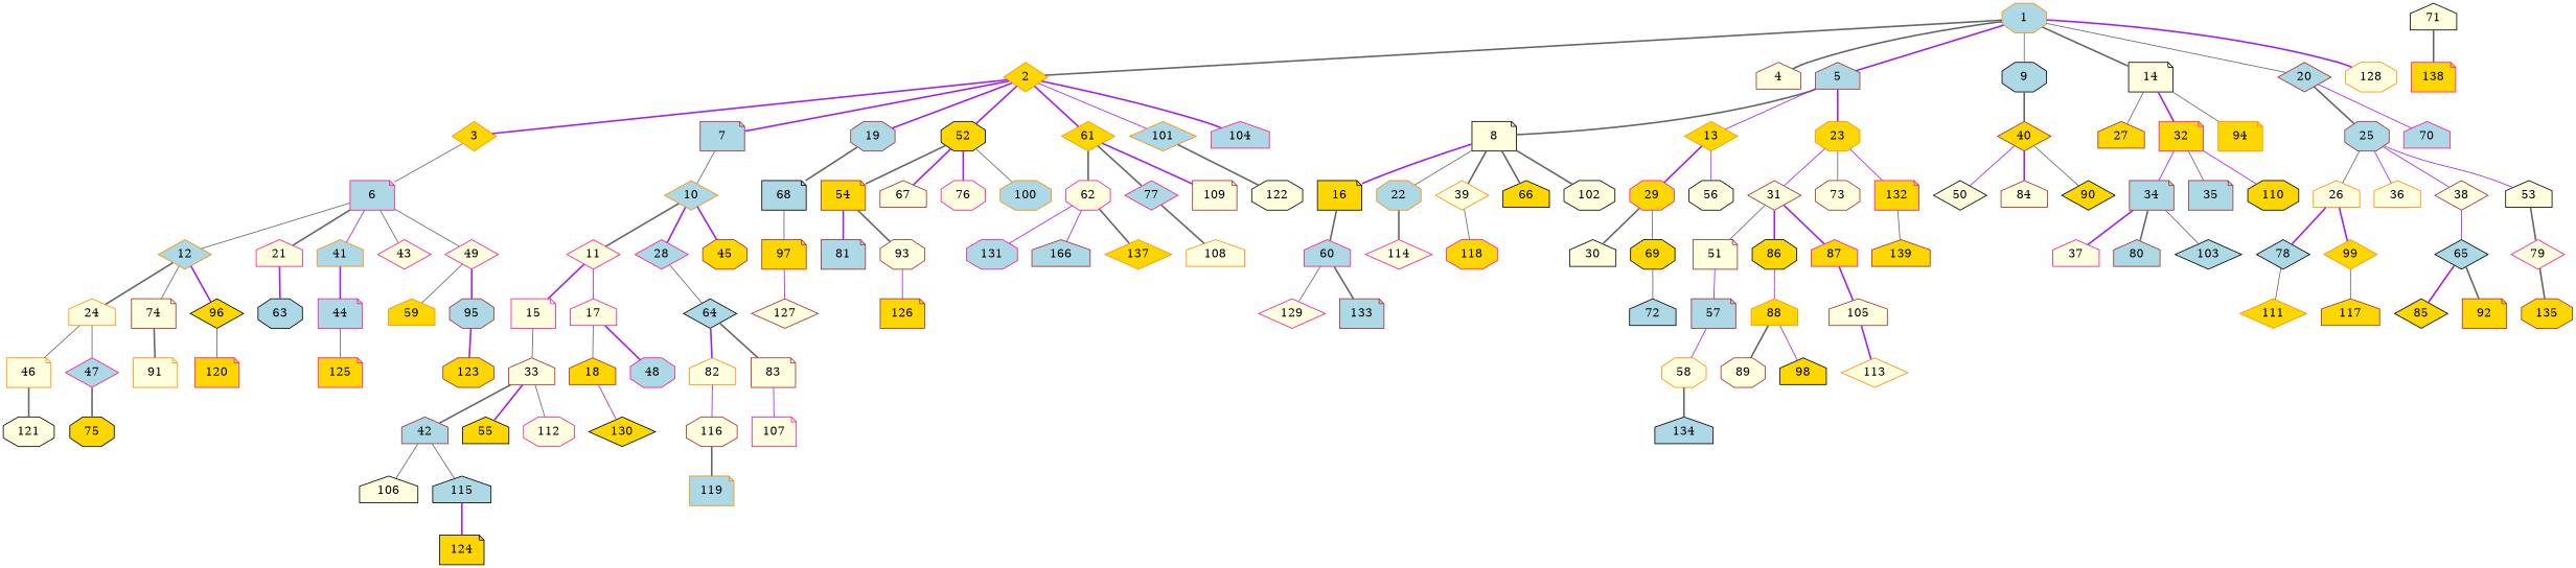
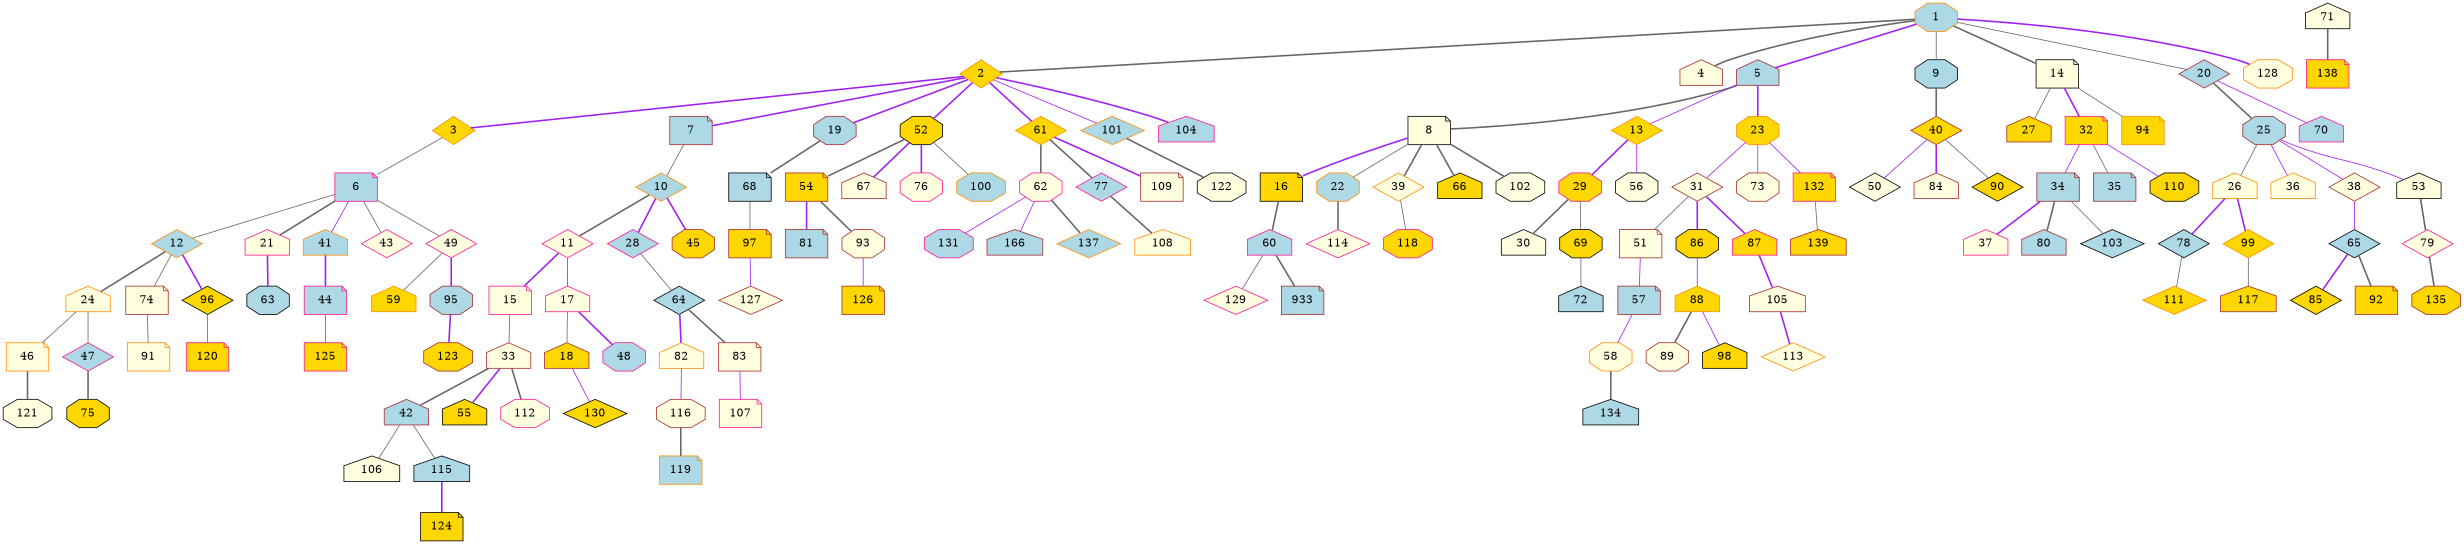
  graph {
    node [color=brown fillcolor=lightyellow shape=house style=filled]
    edge [color=gray40 style=bold]
    1 [color=darkorange fillcolor=lightblue shape=octagon]
    2 [color=darkorange fillcolor=gold shape=diamond]
    4
    5 [fillcolor=lightblue]
    9 [color=black fillcolor=lightblue shape=octagon]
    14 [color=black shape=note]
    20 [fillcolor=lightblue shape=diamond]
    128 [color=darkorange shape=octagon]
    3 [color=darkorange fillcolor=gold shape=diamond]
    7 [fillcolor=lightblue shape=note]
    19 [fillcolor=lightblue shape=octagon]
    52 [color=black fillcolor=gold shape=octagon]
    61 [color=darkorange fillcolor=gold shape=diamond]
    101 [color=darkorange fillcolor=lightblue shape=diamond]
    104 [color=deeppink fillcolor=lightblue]
    8 [color=black shape=note]
    13 [color=darkorange fillcolor=gold shape=diamond]
    23 [color=darkorange fillcolor=gold shape=octagon]
    40 [fillcolor=gold shape=diamond]
    27 [fillcolor=gold]
    32 [color=deeppink fillcolor=gold shape=note]
    94 [color=darkorange fillcolor=gold shape=note]
    25 [fillcolor=lightblue shape=octagon]
    70 [color=deeppink fillcolor=lightblue]
    6 [color=deeppink fillcolor=lightblue shape=note]
    10 [color=darkorange fillcolor=lightblue shape=diamond]
    68 [color=black fillcolor=lightblue shape=note]
    54 [fillcolor=gold shape=note]
    67
    76 [color=deeppink shape=octagon]
    100 [color=darkorange fillcolor=lightblue shape=octagon]
    62 [color=deeppink shape=octagon]
    77 [color=deeppink fillcolor=lightblue shape=diamond]
    109 [shape=note]
    122 [color=black shape=octagon]
    12 [color=darkorange fillcolor=lightblue shape=diamond]
    21 [color=deeppink]
    41 [color=darkorange fillcolor=lightblue]
    43 [color=deeppink shape=diamond]
    49 [color=deeppink shape=diamond]
    16 [color=black fillcolor=gold shape=note]
    22 [color=darkorange fillcolor=lightblue shape=octagon]
    39 [color=darkorange shape=diamond]
    66 [color=black fillcolor=gold]
    102 [color=black shape=octagon]
    29 [color=deeppink fillcolor=gold shape=octagon]
    56 [color=black shape=octagon]
    31 [shape=diamond]
    73 [shape=octagon]
    132 [color=deeppink fillcolor=gold shape=note]
    24 [color=darkorange]
    74 [shape=note]
    96 [color=black fillcolor=gold shape=diamond]
    63 [color=black fillcolor=lightblue shape=octagon]
    44 [color=deeppink fillcolor=lightblue shape=note]
    59 [color=darkorange fillcolor=gold]
    95 [fillcolor=lightblue shape=octagon]
    11 [color=deeppink shape=diamond]
    28 [color=deeppink fillcolor=lightblue shape=diamond]
    45 [fillcolor=gold shape=octagon]
    60 [color=deeppink fillcolor=lightblue]
    114 [color=deeppink shape=diamond]
    118 [color=deeppink fillcolor=gold shape=octagon]
    50 [color=black shape=diamond]
    84
    90 [color=black fillcolor=gold shape=diamond]
    15 [color=deeppink shape=note]
    17 [color=deeppink]
    64 [color=black fillcolor=lightblue shape=diamond]
    33
    18 [fillcolor=gold]
    48 [color=deeppink fillcolor=lightblue shape=octagon]
    46 [color=darkorange shape=note]
    47 [color=deeppink fillcolor=lightblue shape=diamond]
    91 [color=darkorange shape=note]
    120 [color=deeppink fillcolor=gold shape=note]
    30 [color=black]
    69 [color=black fillcolor=gold shape=octagon]
    34 [fillcolor=lightblue shape=note]
    35 [fillcolor=lightblue shape=note]
    110 [color=black fillcolor=gold shape=octagon]
    42 [fillcolor=lightblue]
    55 [color=black fillcolor=gold]
    112 [color=deeppink shape=octagon]
    129 [color=deeppink shape=diamond]
-   133 [fillcolor=lightblue shape=note]
+   133 [fillcolor=lightblue shape=note label=933]
    130 [color=black fillcolor=gold shape=diamond]
    97 [fillcolor=gold shape=note]
    26 [color=darkorange]
    36 [color=darkorange]
    38 [shape=diamond]
    53 [color=black]
    51 [shape=note]
    86 [color=black fillcolor=gold shape=octagon]
    87 [color=deeppink fillcolor=gold]
    139 [fillcolor=gold]
    121 [color=black shape=octagon]
    75 [color=black fillcolor=gold shape=octagon]
    78 [color=black fillcolor=lightblue shape=diamond]
    99 [color=darkorange fillcolor=gold shape=diamond]
    65 [color=black fillcolor=lightblue shape=diamond]
    79 [color=deeppink shape=diamond]
    111 [color=darkorange fillcolor=gold shape=diamond]
    117 [fillcolor=gold]
    82 [color=darkorange]
    83 [shape=note]
    72 [color=black fillcolor=lightblue]
    57 [fillcolor=lightblue shape=note]
    88 [color=darkorange fillcolor=gold]
    105
    37 [color=deeppink]
    80 [fillcolor=lightblue]
    103 [color=black fillcolor=lightblue shape=diamond]
    106 [color=black]
    115 [color=black fillcolor=lightblue]
    85 [color=black fillcolor=gold shape=diamond]
    92 [fillcolor=gold shape=note]
    125 [color=deeppink fillcolor=gold shape=note]
    124 [color=black fillcolor=gold shape=note]
    71 [color=black]
    138 [color=deeppink fillcolor=gold shape=note]
    123 [fillcolor=gold shape=octagon]
    58 [color=darkorange shape=octagon]
    81 [fillcolor=lightblue shape=note]
    93 [shape=octagon]
    135 [fillcolor=gold shape=octagon]
    126 [fillcolor=gold shape=note]
    134 [color=black fillcolor=lightblue]
    131 [color=deeppink fillcolor=lightblue shape=octagon]
    n130 [fillcolor=lightblue label=166]
-   137 [color=darkorange fillcolor=gold shape=diamond]
+   137 [color=darkorange fillcolor=lightblue shape=diamond]
    108 [color=darkorange]
    116 [shape=octagon]
    107 [color=deeppink shape=note]
    127 [shape=diamond]
    119 [color=darkorange fillcolor=lightblue shape=note]
    89 [shape=octagon]
    98 [color=black fillcolor=gold]
    113 [color=darkorange shape=diamond]
    1 -- 2
    1 -- 4
    1 -- 5 [color=purple]
    1 -- 9 [style=solid]
    1 -- 14
    1 -- 20 [style=solid]
    1 -- 128 [color=purple]
    2 -- 3 [color=purple]
    2 -- 7 [color=purple]
    2 -- 19 [color=purple]
    2 -- 52 [color=purple]
    2 -- 61 [color=purple]
    2 -- 101 [color=purple style=solid]
    2 -- 104 [color=purple]
    5 -- 8
    5 -- 13 [color=purple style=solid]
    5 -- 23 [color=purple]
    9 -- 40
    14 -- 27 [style=solid]
    14 -- 32 [color=purple]
    14 -- 94 [style=solid]
    20 -- 25
    20 -- 70 [color=purple style=solid]
    3 -- 6 [style=solid]
    7 -- 10 [style=solid]
    19 -- 68
    52 -- 54
    52 -- 67 [color=purple]
    52 -- 76 [color=purple]
    52 -- 100 [style=solid]
    61 -- 62
    61 -- 77
    61 -- 109 [color=purple]
    101 -- 122
    8 -- 16 [color=purple]
    8 -- 22 [style=solid]
    8 -- 39
    8 -- 66
    8 -- 102
    13 -- 29 [color=purple]
    13 -- 56 [color=purple style=solid]
    23 -- 31 [color=purple style=solid]
    23 -- 73 [style=solid]
    23 -- 132 [color=purple style=solid]
    40 -- 50 [color=purple style=solid]
    40 -- 84 [color=purple]
    40 -- 90 [style=solid]
    32 -- 34 [color=purple style=solid]
    32 -- 35 [style=solid]
    32 -- 110 [color=purple style=solid]
    25 -- 26 [style=solid]
    25 -- 36 [color=purple style=solid]
    25 -- 38 [color=purple style=solid]
    25 -- 53 [color=purple style=solid]
    6 -- 12 [style=solid]
    6 -- 21
    6 -- 41 [color=purple style=solid]
    6 -- 43 [style=solid]
    6 -- 49 [style=solid]
    10 -- 11
    10 -- 28 [color=purple]
    10 -- 45 [color=purple]
    68 -- 97 [style=solid]
    54 -- 81 [color=purple]
    54 -- 93
    62 -- 131 [color=purple style=solid]
    62 -- n130 [color=purple style=solid]
    62 -- 137
    77 -- 108
    12 -- 24
    12 -- 74 [style=solid]
    12 -- 96 [color=purple]
    21 -- 63 [color=purple]
    41 -- 44 [color=purple]
    49 -- 59 [style=solid]
    49 -- 95 [color=purple]
    16 -- 60
    22 -- 114
    39 -- 118 [style=solid]
    29 -- 30
    29 -- 69 [style=solid]
    31 -- 51 [style=solid]
    31 -- 86 [color=purple]
    31 -- 87 [color=purple]
    132 -- 139 [style=solid]
    24 -- 46 [style=solid]
    24 -- 47 [style=solid]
-   74 -- 91
+   74 -- 91 [style=solid]
    96 -- 120 [style=solid]
    44 -- 125 [style=solid]
    95 -- 123 [color=purple]
    11 -- 15 [color=purple]
    11 -- 17 [color=purple style=solid]
    28 -- 64 [style=solid]
    60 -- 129 [style=solid]
    60 -- 133
    15 -- 33 [style=solid]
    17 -- 18 [style=solid]
    17 -- 48 [color=purple]
    64 -- 82 [color=purple]
    64 -- 83
    33 -- 42
    33 -- 55 [color=purple]
-   33 -- 112 [style=solid]
+   33 -- 112
    18 -- 130 [color=purple style=solid]
    46 -- 121
    47 -- 75
    69 -- 72 [style=solid]
    34 -- 37 [color=purple]
    34 -- 80
    34 -- 103 [style=solid]
    42 -- 106 [style=solid]
    42 -- 115 [style=solid]
    97 -- 127 [color=purple style=solid]
    26 -- 78 [color=purple]
    26 -- 99 [color=purple]
    38 -- 65 [color=purple style=solid]
    53 -- 79
    51 -- 57 [color=purple style=solid]
    86 -- 88 [color=purple style=solid]
    87 -- 105 [color=purple]
    78 -- 111 [style=solid]
    99 -- 117 [style=solid]
    65 -- 85 [color=purple]
    65 -- 92
    79 -- 135
    82 -- 116 [color=purple style=solid]
    83 -- 107 [color=purple style=solid]
    57 -- 58 [color=purple style=solid]
    88 -- 89
    88 -- 98 [color=purple style=solid]
    105 -- 113 [color=purple]
    115 -- 124 [color=purple]
    71 -- 138
    58 -- 134
    93 -- 126 [color=purple style=solid]
    116 -- 119
  }
